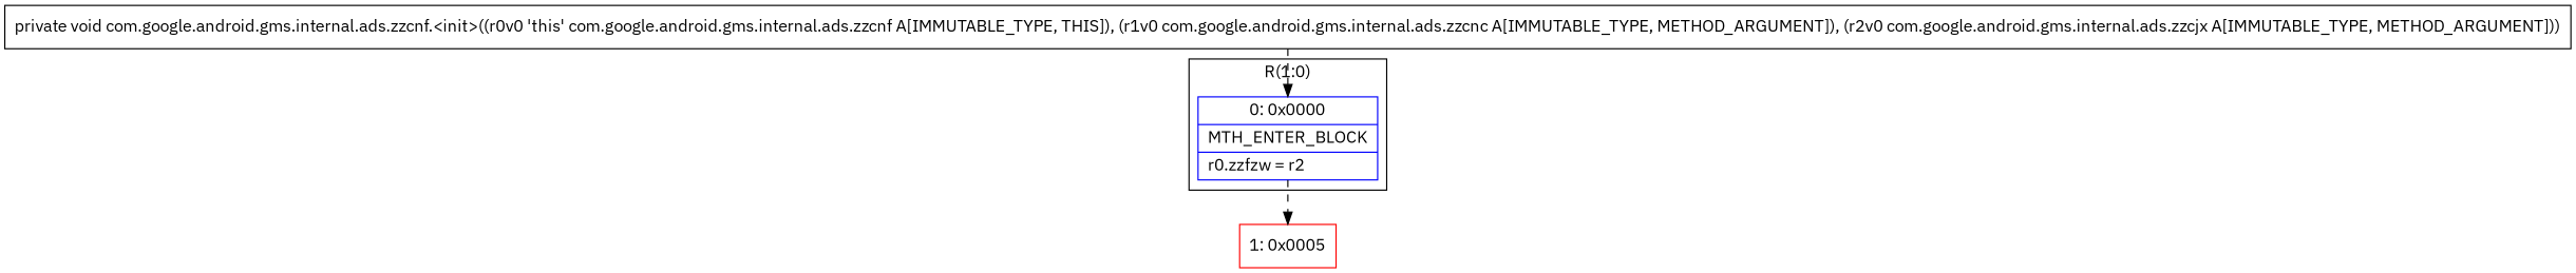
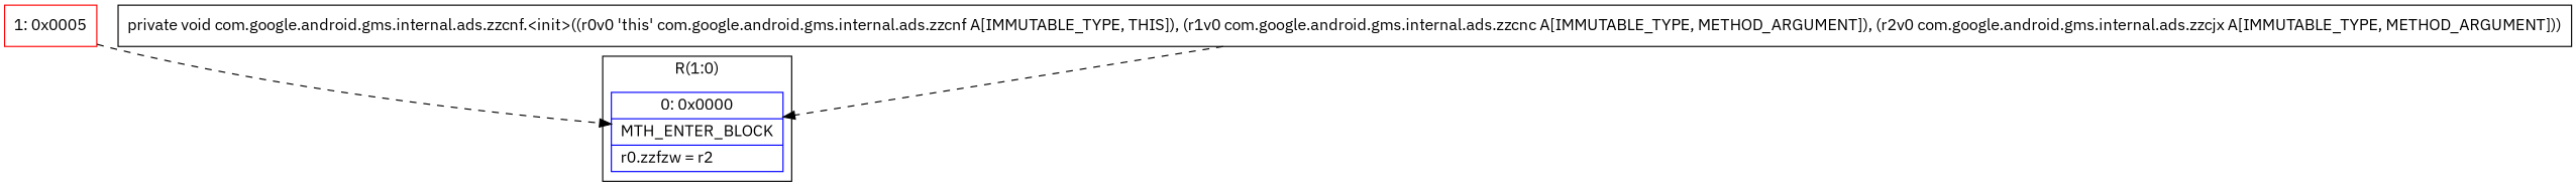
  digraph {
    fontname="IBM Plex Sans"
    node [shape=record fontname="IBM Plex Sans"]
    edge [style=dashed fontname="IBM Plex Sans"]
    n1 [color=blue label="{0\:\ 0x0000|MTH_ENTER_BLOCK\l|r0.zzfzw = r2\l}"]
    n2 [color=red label="{1\:\ 0x0005}"]
    n3 [label="{private void com.google.android.gms.internal.ads.zzcnf.\<init\>((r0v0 'this' com.google.android.gms.internal.ads.zzcnf A[IMMUTABLE_TYPE, THIS]), (r1v0 com.google.android.gms.internal.ads.zzcnc A[IMMUTABLE_TYPE, METHOD_ARGUMENT]), (r2v0 com.google.android.gms.internal.ads.zzcjx A[IMMUTABLE_TYPE, METHOD_ARGUMENT])) }"]
    subgraph cluster_1 {
      label="R(1:0)"
      n1
    }
-   n1 -> n2
+   n2 -> n1
    n3 -> n1
  }
